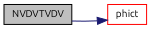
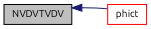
  digraph {
    rankdir=LR
    fontname=Ubuntu
    node [fontname=Ubuntu fontsize=10 shape=record]
    n1 [color=black fillcolor=grey75 fontcolor=black height=0.2 label=NVDVTVDV style=filled width=0.4]
    n2 [color=red height=0.2 label=phict width=0.4]
-   n1 -> n2 [color=midnightblue fontname=Ubuntu fontsize=10 labelfontname=Helvetica labelfontsize=10 style=solid]
+   n2 -> n1 [color=midnightblue fontname=Ubuntu fontsize=10 labelfontname=Helvetica labelfontsize=10 style=solid]
  }
